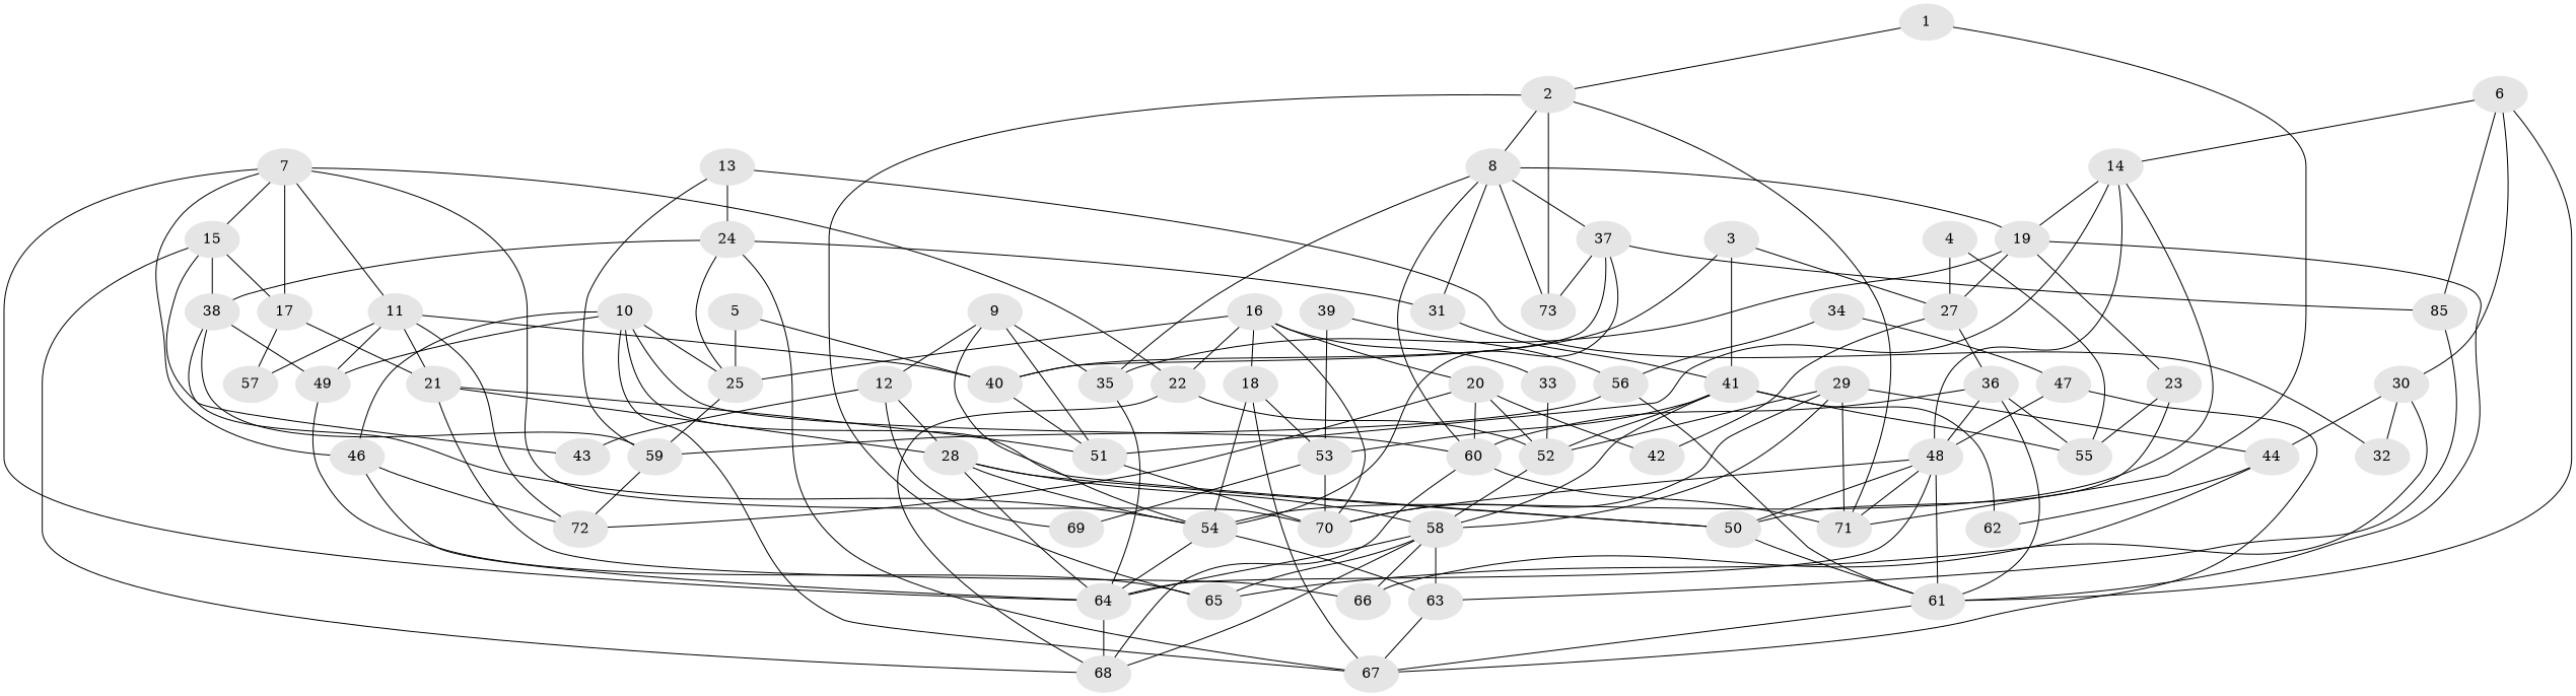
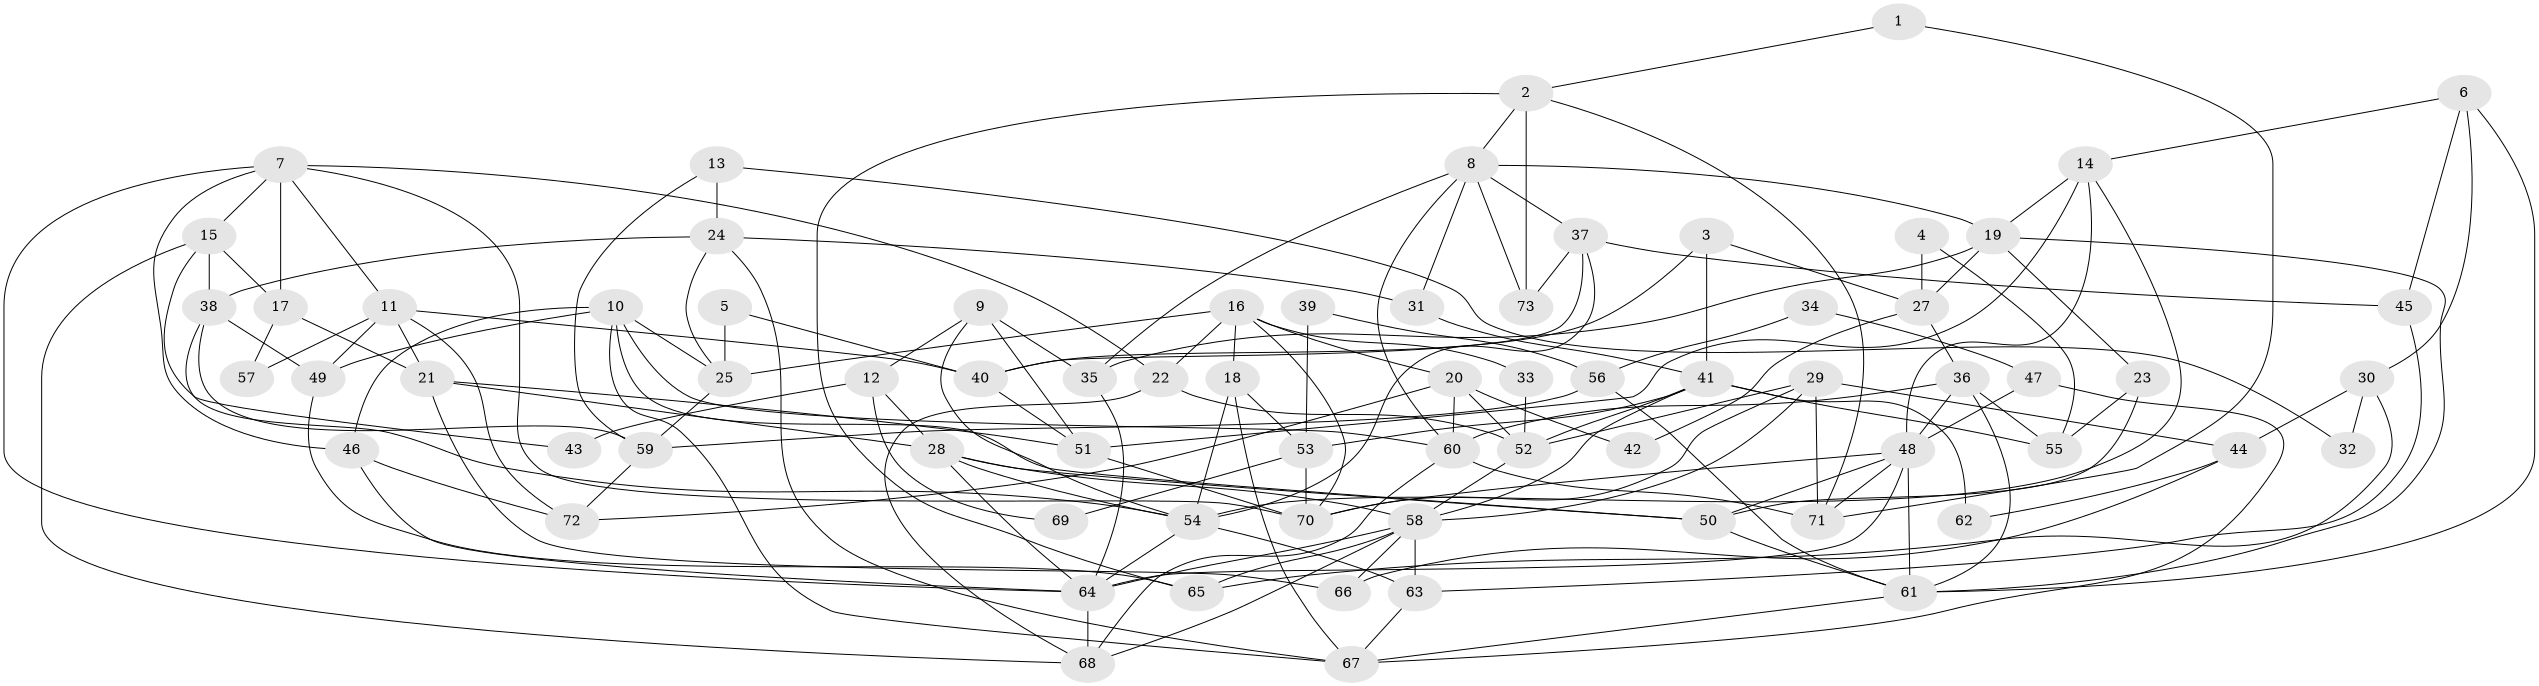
  graph {
    node [color=gray90 style=filled]
    edge [weight=1.0]
    1
    2
    71
    8
    65
    73
    19
    31
    35
    37
    60
    3
    27
    40
    41
    42
    36
    51
    55
    53
    52
    58
    62
    4
    5
    25
    59
    6
    14
    30
-   45 [label=85]
+   45
    61
    54
    48
    32
    44
    63
    67
    7
    11
    15
    17
    22
    46
    64
    70
    49
    21
    57
    72
    43
    38
    68
    23
    9
    12
    28
    69
    10
    50
    66
    13
    24
    16
    18
    20
    33
    29
    34
    47
    56
    39
    1 -- 2
    1 -- 71
    2 -- 71
    2 -- 8
    2 -- 65
    2 -- 73
    8 -- 73
    8 -- 19
    8 -- 31
    8 -- 35
    8 -- 37
    8 -- 60
    19 -- 35
    19 -- 27
    19 -- 61
    19 -- 23
    31 -- 41
    35 -- 64 [weight=2.0]
    37 -- 73
    37 -- 40
    37 -- 45
    37 -- 54
    60 -- 71
    60 -- 68
    3 -- 27
    3 -- 40
    3 -- 41
    27 -- 42
    27 -- 36
    40 -- 51
    41 -- 55
    41 -- 53 [weight=2.0]
    41 -- 52
    41 -- 58
    41 -- 62
    36 -- 60
    36 -- 55
    36 -- 61
    36 -- 48
    51 -- 70
    53 -- 70
    53 -- 69
    52 -- 58
    58 -- 65
    58 -- 63
    58 -- 64
    58 -- 68
    58 -- 66
    4 -- 27
    4 -- 55
    5 -- 40
    5 -- 25
    25 -- 59
    59 -- 72
    6 -- 14
    6 -- 30
    6 -- 45
    6 -- 61
    14 -- 19
    14 -- 51
    14 -- 54
    14 -- 48
    30 -- 65
    30 -- 32
    30 -- 44
    45 -- 63
    61 -- 67
    54 -- 63 [weight=2.0]
    54 -- 64
    48 -- 71
    48 -- 61
    48 -- 64
    48 -- 70
    48 -- 50
    44 -- 62
    44 -- 66
    63 -- 67
    7 -- 11
    7 -- 15
    7 -- 17
    7 -- 22
    7 -- 46
    7 -- 64
    7 -- 70
    11 -- 40
    11 -- 49
    11 -- 21
    11 -- 57
    11 -- 72
    15 -- 17
    15 -- 43
    15 -- 38
    15 -- 68
    17 -- 21
    17 -- 57
    22 -- 52
    22 -- 68
    46 -- 64 [weight=2.0]
    46 -- 72
    64 -- 68
    49 -- 65
    21 -- 51
    21 -- 28
    21 -- 66
    38 -- 59
    38 -- 54
    38 -- 49
    23 -- 55 [weight=2.0]
    23 -- 50
    9 -- 35
    9 -- 51
    9 -- 54
    9 -- 12
    12 -- 43
    12 -- 28
    12 -- 69
    28 -- 58
    28 -- 54
    28 -- 64
    28 -- 50
    10 -- 60 [weight=2.0]
    10 -- 25
    10 -- 67
    10 -- 46
    10 -- 49
    10 -- 50
    50 -- 61
    13 -- 59
    13 -- 32
    13 -- 24
    24 -- 31
    24 -- 25
    24 -- 67
    24 -- 38
    16 -- 25 [weight=2.0]
    16 -- 22 [weight=2.0]
    16 -- 70
    16 -- 18
    16 -- 20
    16 -- 33
    18 -- 53
    18 -- 54 [weight=2.0]
    18 -- 67
    20 -- 60
    20 -- 42
    20 -- 52
    20 -- 72
    33 -- 52
    29 -- 71
    29 -- 52
    29 -- 58
    29 -- 44
    29 -- 70
    34 -- 47
    34 -- 56
    47 -- 48
    47 -- 67
    56 -- 59
    56 -- 61
    39 -- 53
    39 -- 56
  }
